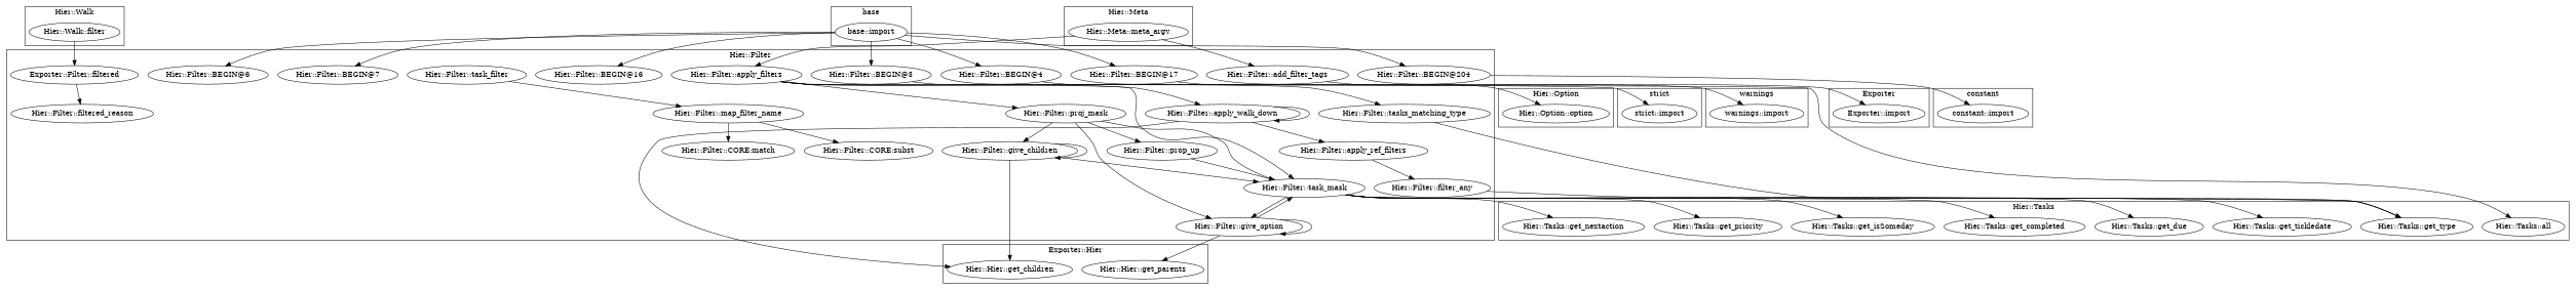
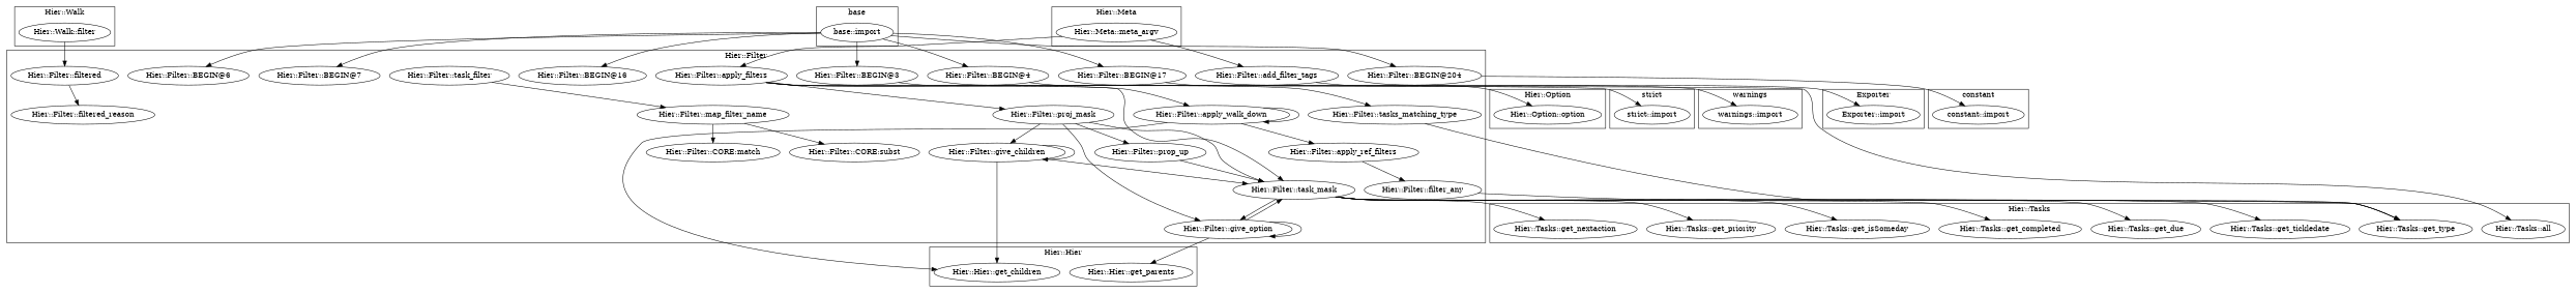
  digraph {
    "Hier::Hier::get_parents"
    "Hier::Hier::get_children"
    "Hier::Walk::filter"
    "base::import"
    "warnings::import"
    "strict::import"
    "Hier::Option::option"
    "Hier::Filter::add_filter_tags"
    "Hier::Filter::BEGIN@16"
    "Hier::Filter::BEGIN@3"
    "Hier::Filter::tasks_matching_type"
    "Hier::Filter::filtered_reason"
    "Hier::Filter::proj_mask"
-   "Hier::Filter::filtered" [label="Exporter::Filter::filtered"]
+   "Hier::Filter::filtered"
    "Hier::Filter::BEGIN@6"
    "Hier::Filter::prop_up"
    "Hier::Filter::map_filter_name"
    "Hier::Filter::task_filter"
    "Hier::Filter::filter_any"
    "Hier::Filter::task_mask"
    "Hier::Filter::BEGIN@7"
    "Hier::Filter::BEGIN@4"
    "Hier::Filter::CORE:subst"
    n24 [label="Hier::Filter::give_option"]
    "Hier::Filter::apply_filters"
    "Hier::Filter::BEGIN@17"
    "Hier::Filter::apply_walk_down"
    "Hier::Filter::apply_ref_filters"
    "Hier::Filter::CORE:match"
    "Hier::Filter::BEGIN@204"
    "Hier::Filter::give_children"
    "Hier::Meta::meta_argv"
    "Hier::Tasks::get_completed"
    "Hier::Tasks::get_isSomeday"
    "Hier::Tasks::all"
    "Hier::Tasks::get_nextaction"
    "Hier::Tasks::get_type"
    "Hier::Tasks::get_tickledate"
    "Hier::Tasks::get_due"
    "Hier::Tasks::get_priority"
    "constant::import"
    "Exporter::import"
    subgraph cluster_1 {
-     label="Exporter::Hier"
+     label="Hier::Hier"
      "Hier::Hier::get_parents"
      "Hier::Hier::get_children"
    }
    subgraph cluster_2 {
      label="Hier::Walk"
      "Hier::Walk::filter"
    }
    subgraph cluster_3 {
      label=base
      "base::import"
    }
    subgraph cluster_4 {
      label=warnings
      "warnings::import"
    }
    subgraph cluster_5 {
      label="strict"
      "strict::import"
    }
    subgraph cluster_6 {
      label="Hier::Option"
      "Hier::Option::option"
    }
    subgraph cluster_7 {
      label="Hier::Filter"
      "Hier::Filter::add_filter_tags"
      "Hier::Filter::BEGIN@16"
      "Hier::Filter::BEGIN@3"
      "Hier::Filter::tasks_matching_type"
      "Hier::Filter::filtered_reason"
      "Hier::Filter::proj_mask"
      "Hier::Filter::filtered"
      "Hier::Filter::BEGIN@6"
      "Hier::Filter::prop_up"
      "Hier::Filter::map_filter_name"
      "Hier::Filter::task_filter"
      "Hier::Filter::filter_any"
      "Hier::Filter::task_mask"
      "Hier::Filter::BEGIN@7"
      "Hier::Filter::BEGIN@4"
      "Hier::Filter::CORE:subst"
      n24
      "Hier::Filter::apply_filters"
      "Hier::Filter::BEGIN@17"
      "Hier::Filter::apply_walk_down"
      "Hier::Filter::apply_ref_filters"
      "Hier::Filter::CORE:match"
      "Hier::Filter::BEGIN@204"
      "Hier::Filter::give_children"
    }
    subgraph cluster_8 {
      label="Hier::Meta"
      "Hier::Meta::meta_argv"
    }
    subgraph cluster_9 {
      label="Hier::Tasks"
      "Hier::Tasks::get_completed"
      "Hier::Tasks::get_isSomeday"
      "Hier::Tasks::all"
      "Hier::Tasks::get_nextaction"
      "Hier::Tasks::get_type"
      "Hier::Tasks::get_tickledate"
      "Hier::Tasks::get_due"
      "Hier::Tasks::get_priority"
    }
    subgraph cluster_10 {
      label=constant
      "constant::import"
    }
    subgraph cluster_11 {
      label=Exporter
      "Exporter::import"
    }
    "Hier::Walk::filter" -> "Hier::Filter::filtered"
    "base::import" -> "Hier::Filter::BEGIN@16"
    "base::import" -> "Hier::Filter::BEGIN@3"
    "base::import" -> "Hier::Filter::BEGIN@6"
    "base::import" -> "Hier::Filter::BEGIN@7"
    "base::import" -> "Hier::Filter::BEGIN@4"
    "base::import" -> "Hier::Filter::BEGIN@17"
    "base::import" -> "Hier::Filter::BEGIN@204"
    "Hier::Filter::add_filter_tags" -> "Hier::Option::option"
    "Hier::Filter::BEGIN@3" -> "strict::import"
    "Hier::Filter::tasks_matching_type" -> "Hier::Tasks::get_type"
    "Hier::Filter::proj_mask" -> "Hier::Filter::prop_up"
    "Hier::Filter::proj_mask" -> "Hier::Filter::task_mask"
    "Hier::Filter::proj_mask" -> n24
    "Hier::Filter::proj_mask" -> "Hier::Filter::give_children"
    "Hier::Filter::filtered" -> "Hier::Filter::filtered_reason"
    "Hier::Filter::prop_up" -> "Hier::Filter::task_mask"
    "Hier::Filter::map_filter_name" -> "Hier::Filter::CORE:subst"
    "Hier::Filter::map_filter_name" -> "Hier::Filter::CORE:match"
    "Hier::Filter::task_filter" -> "Hier::Filter::map_filter_name"
    "Hier::Filter::filter_any" -> "Hier::Tasks::get_type"
    "Hier::Filter::task_mask" -> n24
    "Hier::Filter::task_mask" -> "Hier::Tasks::get_completed"
    "Hier::Filter::task_mask" -> "Hier::Tasks::get_isSomeday"
    "Hier::Filter::task_mask" -> "Hier::Tasks::get_nextaction"
    "Hier::Filter::task_mask" -> "Hier::Tasks::get_type"
    "Hier::Filter::task_mask" -> "Hier::Tasks::get_tickledate"
    "Hier::Filter::task_mask" -> "Hier::Tasks::get_due"
    "Hier::Filter::task_mask" -> "Hier::Tasks::get_priority"
    "Hier::Filter::BEGIN@4" -> "warnings::import"
    n24 -> "Hier::Hier::get_parents"
    n24 -> "Hier::Filter::task_mask"
    n24 -> n24
    "Hier::Filter::apply_filters" -> "Hier::Filter::tasks_matching_type"
    "Hier::Filter::apply_filters" -> "Hier::Filter::proj_mask"
    "Hier::Filter::apply_filters" -> "Hier::Filter::task_mask"
    "Hier::Filter::apply_filters" -> "Hier::Filter::apply_walk_down"
    "Hier::Filter::apply_filters" -> "Hier::Tasks::all"
    "Hier::Filter::BEGIN@17" -> "Exporter::import"
    "Hier::Filter::apply_walk_down" -> "Hier::Hier::get_children"
    "Hier::Filter::apply_walk_down" -> "Hier::Filter::apply_walk_down"
    "Hier::Filter::apply_walk_down" -> "Hier::Filter::apply_ref_filters"
    "Hier::Filter::apply_ref_filters" -> "Hier::Filter::filter_any"
    "Hier::Filter::BEGIN@204" -> "constant::import"
    "Hier::Filter::give_children" -> "Hier::Hier::get_children"
    "Hier::Filter::give_children" -> "Hier::Filter::task_mask"
    "Hier::Filter::give_children" -> "Hier::Filter::give_children"
    "Hier::Meta::meta_argv" -> "Hier::Filter::add_filter_tags"
    "Hier::Meta::meta_argv" -> "Hier::Filter::apply_filters"
  }
